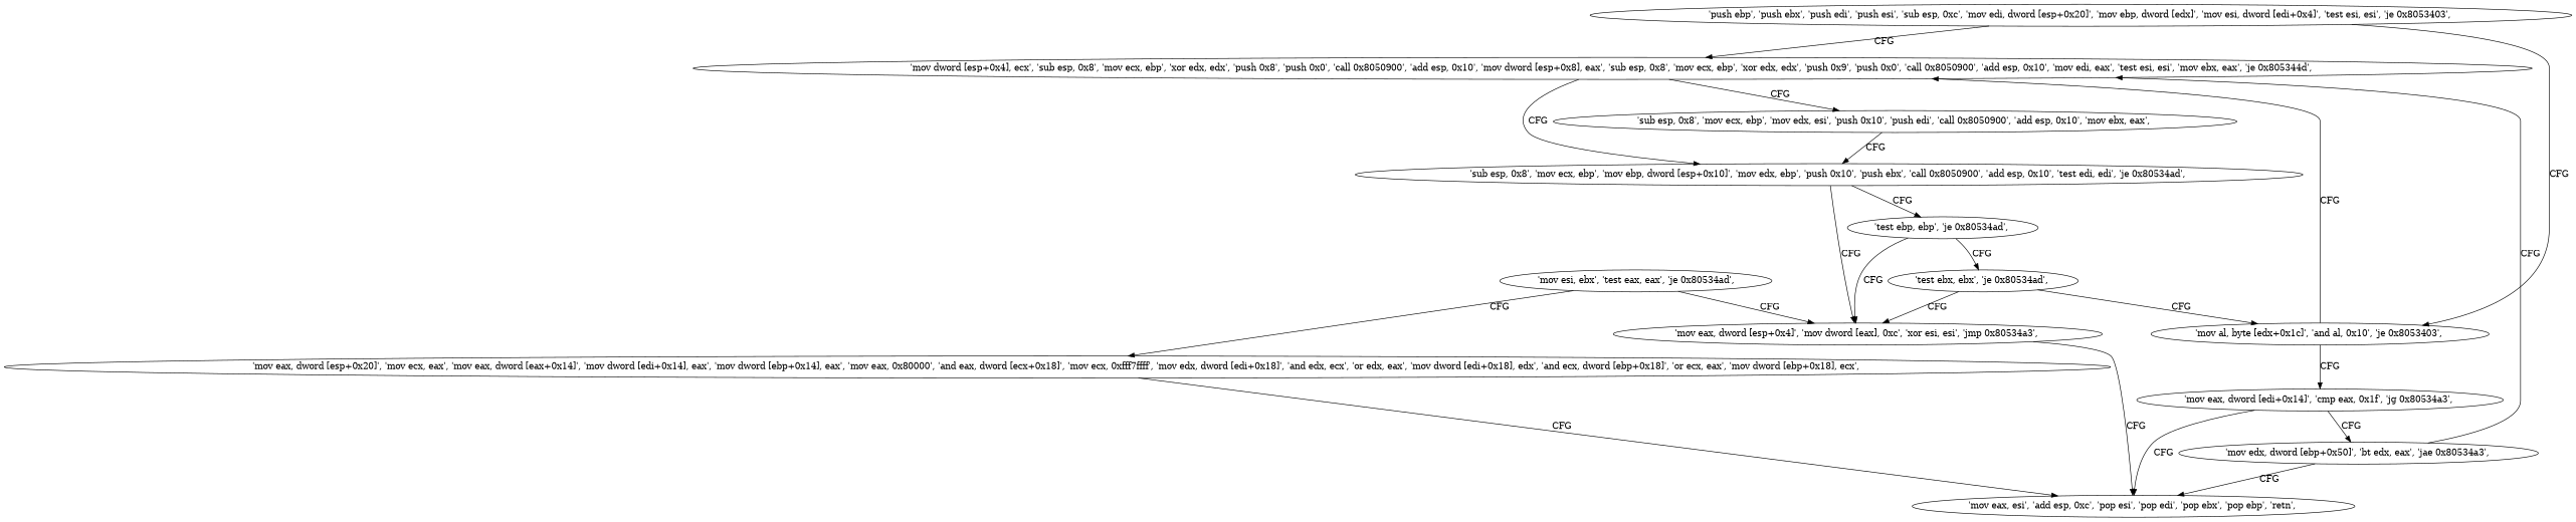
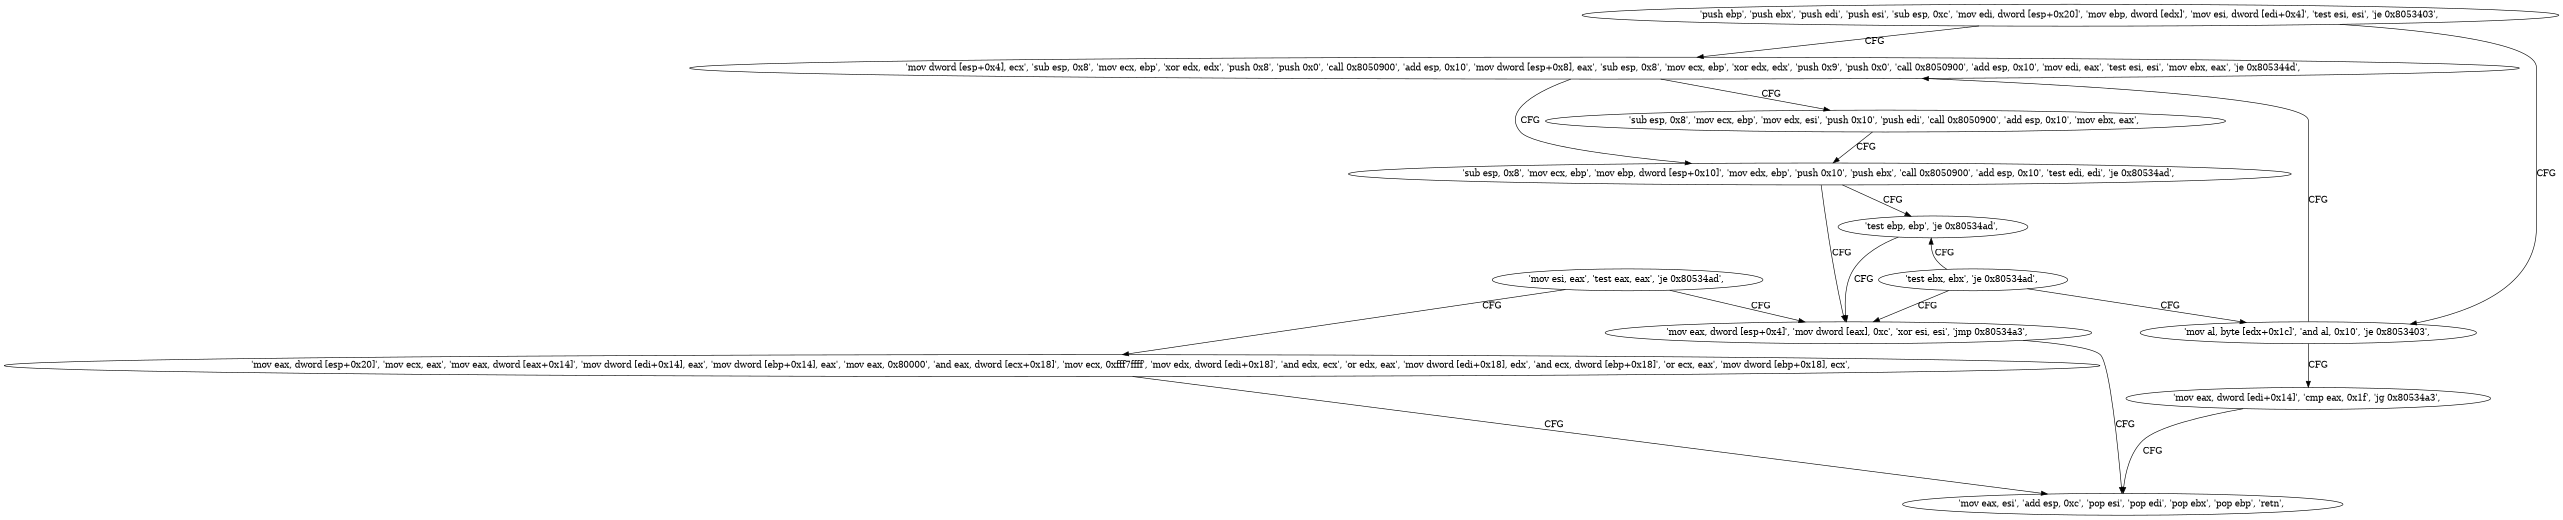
  digraph {
    n1 [label="'push ebp', 'push ebx', 'push edi', 'push esi', 'sub esp, 0xc', 'mov edi, dword [esp+0x20]', 'mov ebp, dword [edx]', 'mov esi, dword [edi+0x4]', 'test esi, esi', 'je 0x8053403', "]
    n2 [label="'mov dword [esp+0x4], ecx', 'sub esp, 0x8', 'mov ecx, ebp', 'xor edx, edx', 'push 0x8', 'push 0x0', 'call 0x8050900', 'add esp, 0x10', 'mov dword [esp+0x8], eax', 'sub esp, 0x8', 'mov ecx, ebp', 'xor edx, edx', 'push 0x9', 'push 0x0', 'call 0x8050900', 'add esp, 0x10', 'mov edi, eax', 'test esi, esi', 'mov ebx, eax', 'je 0x805344d', "]
    n3 [label="'mov al, byte [edx+0x1c]', 'and al, 0x10', 'je 0x8053403', "]
    n4 [label="'sub esp, 0x8', 'mov ecx, ebp', 'mov ebp, dword [esp+0x10]', 'mov edx, ebp', 'push 0x10', 'push ebx', 'call 0x8050900', 'add esp, 0x10', 'test edi, edi', 'je 0x80534ad', "]
    n5 [label="'sub esp, 0x8', 'mov ecx, ebp', 'mov edx, esi', 'push 0x10', 'push edi', 'call 0x8050900', 'add esp, 0x10', 'mov ebx, eax', "]
    n6 [label="'mov eax, dword [edi+0x14]', 'cmp eax, 0x1f', 'jg 0x80534a3', "]
    n7 [label="'mov eax, dword [esp+0x4]', 'mov dword [eax], 0xc', 'xor esi, esi', 'jmp 0x80534a3', "]
    n8 [label="'test ebp, ebp', 'je 0x80534ad', "]
    n9 [label="'mov eax, esi', 'add esp, 0xc', 'pop esi', 'pop edi', 'pop ebx', 'pop ebp', 'retn', "]
-   n10 [label="'mov edx, dword [ebp+0x50]', 'bt edx, eax', 'jae 0x80534a3', "]
    n11 [label="'test ebx, ebx', 'je 0x80534ad', "]
-   n12 [label="'mov esi, ebx', 'test eax, eax', 'je 0x80534ad',"]
+   n12 [label="'mov esi, eax', 'test eax, eax', 'je 0x80534ad', "]
    n13 [label="'mov eax, dword [esp+0x20]', 'mov ecx, eax', 'mov eax, dword [eax+0x14]', 'mov dword [edi+0x14], eax', 'mov dword [ebp+0x14], eax', 'mov eax, 0x80000', 'and eax, dword [ecx+0x18]', 'mov ecx, 0xfff7ffff', 'mov edx, dword [edi+0x18]', 'and edx, ecx', 'or edx, eax', 'mov dword [edi+0x18], edx', 'and ecx, dword [ebp+0x18]', 'or ecx, eax', 'mov dword [ebp+0x18], ecx', "]
    n1 -> n2 [label=CFG]
    n1 -> n3 [label=CFG]
    n2 -> n4 [label=CFG]
    n2 -> n5 [label=CFG]
    n3 -> n2 [label=CFG]
    n3 -> n6 [label=CFG]
    n4 -> n7 [label=CFG]
    n4 -> n8 [label=CFG]
    n5 -> n4 [label=CFG]
    n6 -> n9 [label=CFG]
-   n6 -> n10 [label=CFG]
    n7 -> n9 [label=CFG]
    n8 -> n7 [label=CFG]
-   n8 -> n11 [label=CFG]
-   n10 -> n2 [label=CFG]
-   n10 -> n9 [label=CFG]
+   n11 -> n8 [label=CFG]
    n11 -> n3 [label=CFG]
    n11 -> n7 [label=CFG]
    n12 -> n7 [label=CFG]
    n12 -> n13 [label=CFG]
    n13 -> n9 [label=CFG]
  }
